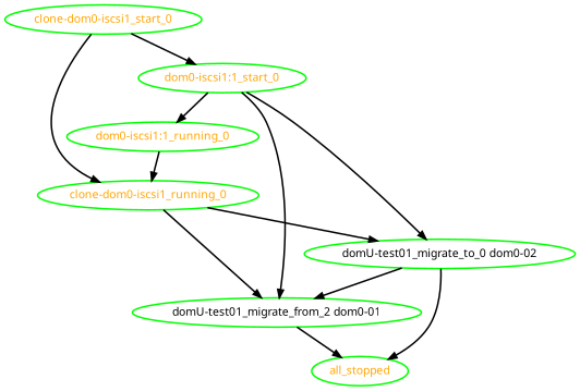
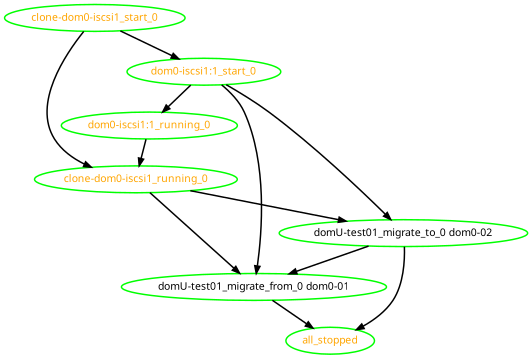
  digraph {
    fontname="Noto Sans"
    node [color=green fontcolor=orange fontname="Noto Sans" style=bold]
    edge [fontname="Noto Sans" style=bold]
-   "domU-test01_migrate_from_0 dom0-01" [fontcolor=black label="domU-test01_migrate_from_2 dom0-01"]
+   "domU-test01_migrate_from_0 dom0-01" [fontcolor=black]
    "clone-dom0-iscsi1_running_0"
    "domU-test01_migrate_to_0 dom0-02" [fontcolor=black]
    all_stopped
    "clone-dom0-iscsi1_start_0"
    "dom0-iscsi1:1_start_0"
    "dom0-iscsi1:1_running_0"
    "domU-test01_migrate_from_0 dom0-01" -> all_stopped
    "clone-dom0-iscsi1_running_0" -> "domU-test01_migrate_from_0 dom0-01"
    "clone-dom0-iscsi1_running_0" -> "domU-test01_migrate_to_0 dom0-02"
    "domU-test01_migrate_to_0 dom0-02" -> "domU-test01_migrate_from_0 dom0-01"
    "domU-test01_migrate_to_0 dom0-02" -> all_stopped
    "clone-dom0-iscsi1_start_0" -> "clone-dom0-iscsi1_running_0"
    "clone-dom0-iscsi1_start_0" -> "dom0-iscsi1:1_start_0"
    "dom0-iscsi1:1_start_0" -> "domU-test01_migrate_from_0 dom0-01"
    "dom0-iscsi1:1_start_0" -> "domU-test01_migrate_to_0 dom0-02"
    "dom0-iscsi1:1_start_0" -> "dom0-iscsi1:1_running_0"
    "dom0-iscsi1:1_running_0" -> "clone-dom0-iscsi1_running_0"
  }
